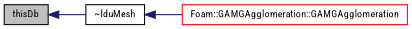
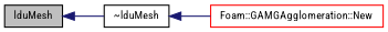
  digraph {
    fontname="Roboto Condensed"
    rankdir=LR
    node [color=black fontname="Roboto Condensed" fontsize=10 shape=record]
    edge [color=midnightblue dir=back fontname="Roboto Condensed" fontsize=10 labelfontname=Helvetica labelfontsize=10 style=solid]
-   n1 [fillcolor=grey75 fontcolor=black height=0.2 label=thisDb style=filled width=0.4]
+   n1 [fillcolor=grey75 fontcolor=black height=0.2 label=lduMesh style=filled width=0.4]
    n2 [height=0.2 label="~lduMesh" width=0.4]
-   n3 [color=red height=0.2 label="Foam::GAMGAgglomeration::GAMGAgglomeration" width=0.4]
+   n3 [color=red height=0.2 label="Foam::GAMGAgglomeration::New" width=0.4]
    n1 -> n2
    n2 -> n3
  }
